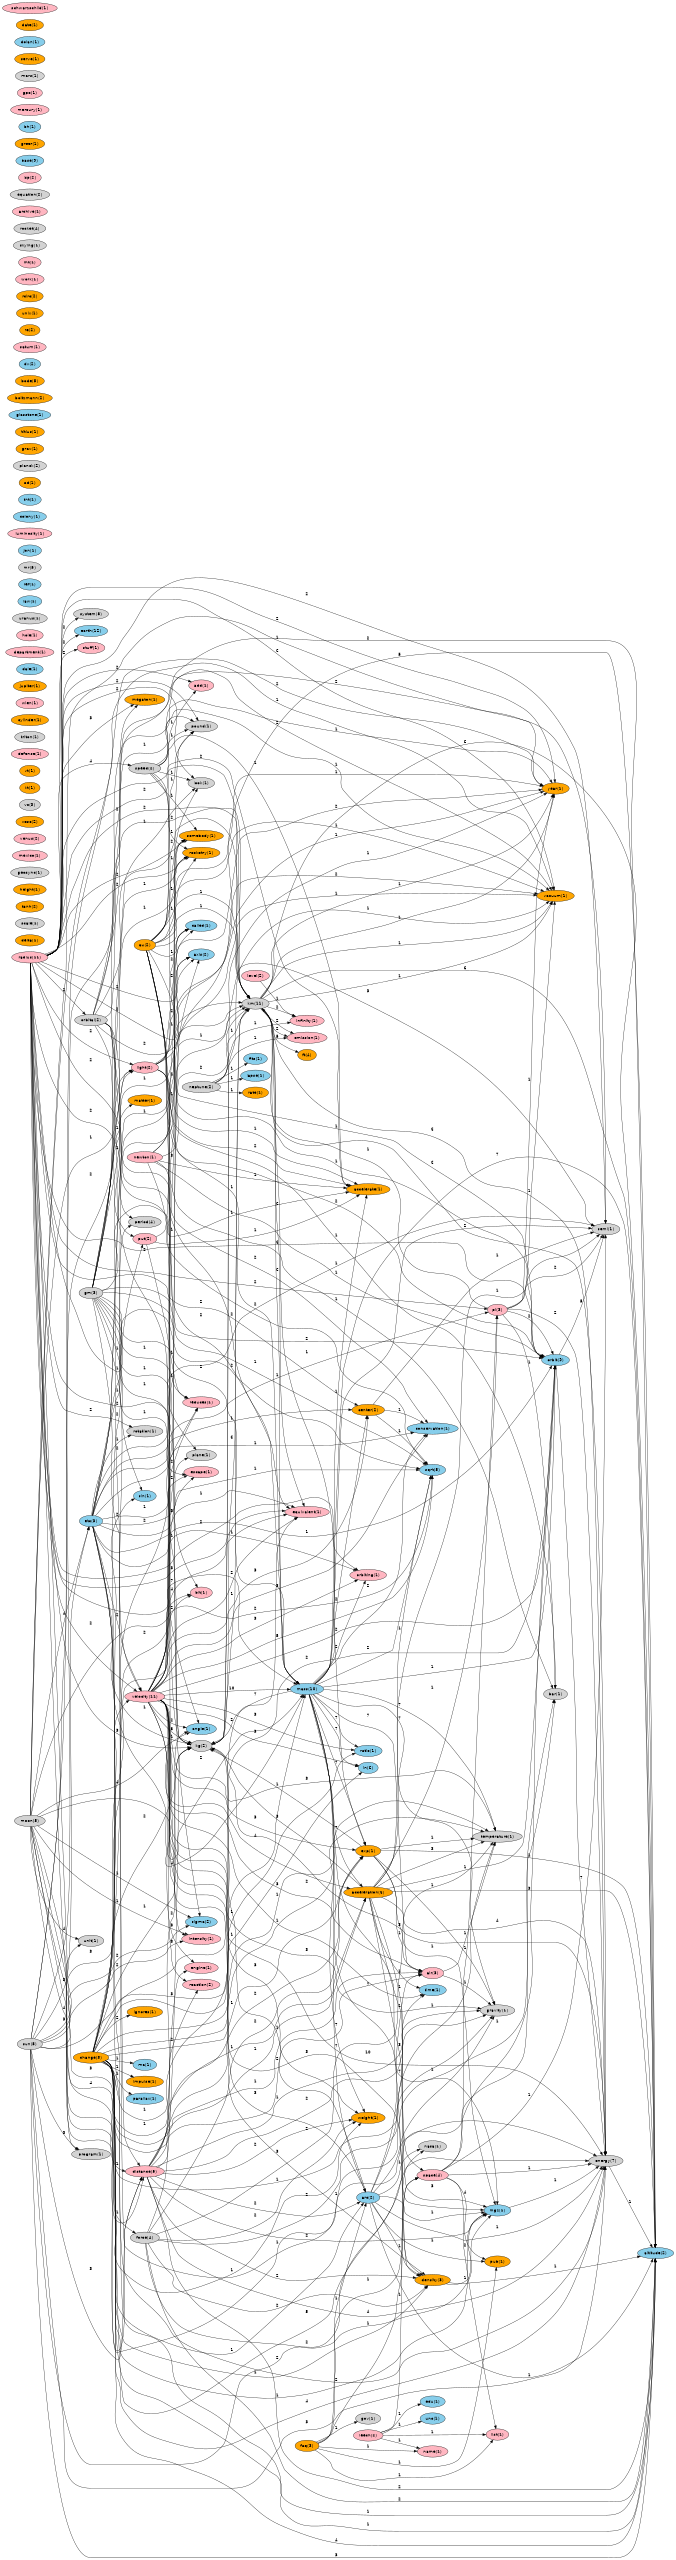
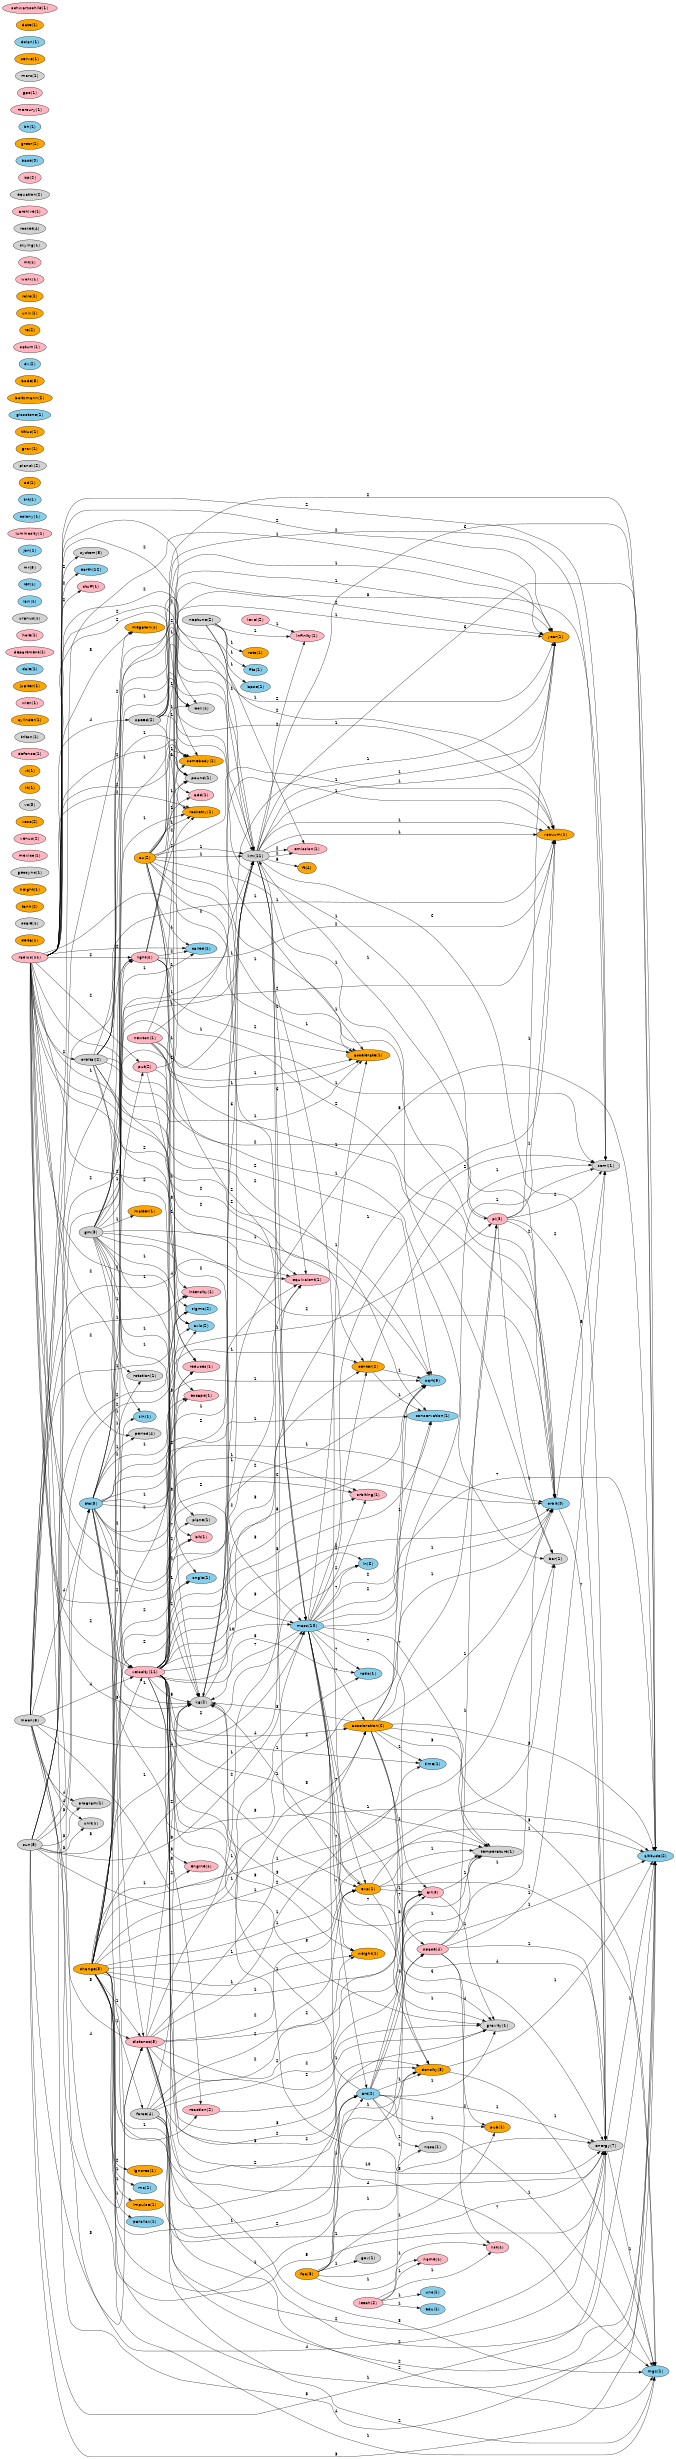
  digraph {
    fontname="DejaVu Sans"
    rankdir=LR
    node [fillcolor=lightpink fontname="DejaVu Sans" style=filled]
    edge [fontname="DejaVu Sans"]
    n1 [label="radius(11)"]
    n2 [label="stuff(1)"]
    n3 [label="put(2)"]
    n4 [fillcolor=lightgrey label="orbital(2)"]
    n5 [label="add(1)"]
    n6 [fillcolor=lightgrey label="speed(2)"]
    n7 [fillcolor=orange label="megaton(1)"]
    n8 [fillcolor=lightgrey label="pound(1)"]
    n9 [label="distance(5)"]
    n10 [fillcolor=lightgrey label="look(1)"]
    n11 [fillcolor=lightgrey label="system(8)"]
    n12 [label="light(2)"]
    n13 [fillcolor=lightgrey label="km(11)"]
    n14 [label="velocity(11)"]
    n15 [fillcolor=orange label="somebody(1)"]
    n16 [fillcolor=skyblue label="axis(2)"]
    n17 [label="equivalent(1)"]
    n18 [fillcolor=orange label="rocketry(1)"]
    n19 [fillcolor=lightgrey label="rotation(1)"]
    n20 [fillcolor=skyblue label="mass(10)"]
    n21 [fillcolor=orange label="center(2)"]
    n22 [label="escape(1)"]
    n23 [fillcolor=skyblue label="called(1)"]
    n24 [label="orbiting(1)"]
    n25 [fillcolor=lightgrey label="period(4)"]
    n26 [fillcolor=orange label="accelerate(1)"]
    n27 [fillcolor=skyblue label="sqrt(5)"]
    n28 [fillcolor=lightgrey label="kg(2)"]
    n29 [label="pi(3)"]
    n30 [fillcolor=skyblue label="orbit(9)"]
    n31 [fillcolor=orange label="year(1)"]
    n32 [fillcolor=orange label="vacuum(1)"]
    n33 [fillcolor=lightgrey label="semi(1)"]
    n34 [fillcolor=lightgrey label="energy(7)"]
    n35 [fillcolor=skyblue label="earth(12)"]
    n36 [label="reduces(1)"]
    n37 [fillcolor=skyblue label="conservation(1)"]
    n38 [fillcolor=skyblue label="altitude(2)"]
    n39 [fillcolor=orange label="weight(1)"]
    n40 [fillcolor=orange label="exp(1)"]
    n41 [fillcolor=skyblue label="arc(2)"]
    n42 [label="air(3)"]
    n43 [fillcolor=orange label="acceleration(6)"]
    n44 [fillcolor=lightgrey label="gravity(1)"]
    n45 [fillcolor=lightgrey label="temperature(1)"]
    n46 [fillcolor=orange label="density(3)"]
    n47 [fillcolor=skyblue label="mgz(1)"]
    n48 [fillcolor=skyblue label="time(1)"]
    n49 [label="infinity(1)"]
    n50 [fillcolor=orange label="ft(4)"]
    n51 [label="emission(1)"]
    n52 [fillcolor=skyblue label="ratio(1)"]
    n53 [label="bit(1)"]
    n54 [label="engine(1)"]
    n55 [label="reaction(2)"]
    n56 [fillcolor=skyblue label="angle(1)"]
    n57 [fillcolor=skyblue label="ln(6)"]
    n58 [fillcolor=lightgrey label="plane(1)"]
    n59 [fillcolor=lightgrey label="bar(1)"]
    n60 [fillcolor=lightgrey label="nasa(1)"]
    n61 [fillcolor=orange label="pub(1)"]
    n62 [label="space(4)"]
    n63 [fillcolor=orange label="delta(1)"]
    n64 [fillcolor=lightgrey label="scale(1)"]
    n65 [fillcolor=orange label="tanh(2)"]
    n66 [fillcolor=orange label="change(3)"]
    n67 [fillcolor=orange label="ignores(1)"]
    n68 [fillcolor=lightgrey label="force(4)"]
    n69 [fillcolor=skyblue label="ma(1)"]
    n70 [fillcolor=orange label="impulse(1)"]
    n71 [fillcolor=skyblue label="sin(1)"]
    n72 [fillcolor=skyblue label="parallax(1)"]
    n73 [label="list(1)"]
    n74 [fillcolor=orange label="faq(3)"]
    n75 [fillcolor=lightgrey label="gov(1)"]
    n76 [label="name(1)"]
    n77 [fillcolor=orange label="height(1)"]
    n78 [fillcolor=lightgrey label="geosync(1)"]
    n79 [fillcolor=orange label="au(2)"]
    n80 [fillcolor=skyblue label="sigma(2)"]
    n81 [label="intensity(1)"]
    n82 [label="mexico(1)"]
    n83 [label="venus(2)"]
    n84 [fillcolor=orange label="vesc(2)"]
    n85 [fillcolor=lightgrey label="vc(3)"]
    n86 [fillcolor=orange label="kt(1)"]
    n87 [fillcolor=orange label="vt(1)"]
    n88 [fillcolor=lightgrey label="gm(3)"]
    n89 [fillcolor=orange label="matter(1)"]
    n90 [label="defense(1)"]
    n91 [fillcolor=lightgrey label="triton(1)"]
    n92 [fillcolor=orange label="cylinder(1)"]
    n93 [label="wien(1)"]
    n94 [fillcolor=lightgrey label="sun(5)"]
    n95 [fillcolor=skyblue label="etc(3)"]
    n96 [fillcolor=lightgrey label="program(1)"]
    n97 [fillcolor=lightgrey label="unit(1)"]
    n98 [fillcolor=orange label="jupiter(1)"]
    n99 [fillcolor=lightgrey label="moon(5)"]
    n100 [fillcolor=skyblue label="dale(1)"]
    n101 [label="department(1)"]
    n102 [label="hole(1)"]
    n103 [fillcolor=lightgrey label="uranus(1)"]
    n104 [label="leech(2)"]
    n105 [fillcolor=skyblue label="unc(1)"]
    n106 [fillcolor=skyblue label="edu(1)"]
    n107 [fillcolor=skyblue label="law(1)"]
    n108 [label="level(2)"]
    n109 [fillcolor=skyblue label="ref(1)"]
    n110 [fillcolor=lightgrey label="mr(5)"]
    n111 [fillcolor=skyblue label="jon(1)"]
    n112 [label="luminosity(1)"]
    n113 [fillcolor=skyblue label="colony(1)"]
    n114 [fillcolor=skyblue label="tnt(1)"]
    n115 [fillcolor=orange label="ad(1)"]
    n116 [fillcolor=lightgrey label="neptune(2)"]
    n117 [fillcolor=skyblue label="fits(1)"]
    n118 [fillcolor=skyblue label="lapse(1)"]
    n119 [fillcolor=orange label="rate(1)"]
    n120 [fillcolor=lightgrey label="planck(2)"]
    n121 [fillcolor=orange label="grav(1)"]
    n122 [fillcolor=orange label="titius(1)"]
    n123 [fillcolor=skyblue label="glasstone(1)"]
    n124 [fillcolor=orange label="boltzmann(2)"]
    n125 [fillcolor=orange label="bode(5)"]
    n126 [fillcolor=skyblue label="dv(2)"]
    n127 [label="saturn(1)"]
    n128 [fillcolor=orange label="re(2)"]
    n129 [fillcolor=orange label="unix(1)"]
    n130 [fillcolor=orange label="rcirc(2)"]
    n131 [label="work(1)"]
    n132 [label="newton(1)"]
    n133 [label="mt(1)"]
    n134 [fillcolor=lightgrey label="skying(1)"]
    n135 [fillcolor=lightgrey label="rocket(4)"]
    n136 [label="archive(1)"]
    n137 [fillcolor=lightgrey label="equation(2)"]
    n138 [label="isp(2)"]
    n139 [fillcolor=skyblue label="base(9)"]
    n140 [fillcolor=orange label="greer(1)"]
    n141 [fillcolor=skyblue label="bh(1)"]
    n142 [label="mercury(1)"]
    n143 [label="gpo(1)"]
    n144 [fillcolor=lightgrey label="mars(1)"]
    n145 [fillcolor=orange label="serve(1)"]
    n146 [fillcolor=skyblue label="dolan(1)"]
    n147 [fillcolor=orange label="date(1)"]
    n148 [label="schwarzschild(1)"]
    n1 -> n2 [label=2]
    n1 -> n3 [label=2]
    n1 -> n4 [label=2]
    n1 -> n5 [label=2]
    n1 -> n6 [label=4]
    n1 -> n7 [label=3]
    n1 -> n8 [label=2]
    n1 -> n9 [label=3]
    n1 -> n10 [label=2]
    n1 -> n11 [label=2]
    n1 -> n12 [label=2]
    n1 -> n13 [label=2]
    n1 -> n13 [label=2]
    n1 -> n14 [label=2]
    n1 -> n15 [label=2]
    n1 -> n16 [label=2]
    n1 -> n17 [label=3]
    n1 -> n18 [label=2]
    n1 -> n19 [label=2]
    n1 -> n20 [label=7]
    n1 -> n21 [label=2]
    n1 -> n22 [label=2]
    n1 -> n23 [label=2]
    n1 -> n24 [label=2]
    n1 -> n25 [label=2]
    n1 -> n26 [label=2]
    n1 -> n27 [label=2]
    n1 -> n28 [label=3]
    n1 -> n29 [label=2]
    n1 -> n30 [label=6]
    n1 -> n31 [label=2]
-   n1 -> n32 [label=6]
+   n1 -> n32 [label=2]
    n1 -> n33 [label=2]
    n1 -> n34 [label=5]
    n1 -> n35 [label=2]
    n3 -> n8 [label=1]
    n3 -> n26 [label=1]
    n3 -> n36 [label=1]
    n4 -> n7 [label=2]
    n4 -> n9 [label=2]
    n4 -> n13 [label=2]
    n4 -> n13 [label=2]
    n4 -> n16 [label=2]
    n4 -> n17 [label=2]
    n4 -> n27 [label=2]
    n4 -> n28 [label=2]
    n4 -> n33 [label=2]
    n4 -> n37 [label=2]
    n4 -> n38 [label=2]
    n6 -> n8 [label=1]
    n6 -> n10 [label=1]
    n6 -> n15 [label=1]
    n6 -> n18 [label=1]
    n6 -> n26 [label=1]
    n6 -> n30 [label=1]
    n6 -> n31 [label=1]
    n6 -> n32 [label=1]
    n9 -> n17 [label=2]
    n9 -> n28 [label=2]
    n9 -> n34 [label=4]
    n9 -> n38 [label=2]
-   n9 -> n39 [label=2]
    n9 -> n40 [label=2]
    n9 -> n41 [label=2]
    n9 -> n42 [label=2]
    n9 -> n43 [label=1]
    n9 -> n44 [label=2]
    n9 -> n45 [label=2]
    n9 -> n46 [label=2]
    n9 -> n47 [label=2]
    n9 -> n48 [label=1]
    n12 -> n15 [label=2]
    n12 -> n18 [label=2]
    n12 -> n20 [label=2]
    n12 -> n23 [label=2]
    n12 -> n26 [label=2]
    n12 -> n30 [label=2]
    n12 -> n31 [label=2]
    n12 -> n32 [label=2]
    n13 -> n17 [label=6]
    n13 -> n20 [label=6]
    n13 -> n28 [label=6]
    n13 -> n31 [label=1]
    n13 -> n31 [label=1]
    n13 -> n32 [label=1]
    n13 -> n32 [label=1]
    n13 -> n34 [label=6]
    n13 -> n34 [label=6]
    n13 -> n38 [label=6]
    n13 -> n38 [label=6]
    n13 -> n40 [label=1]
    n13 -> n49 [label=2]
    n13 -> n50 [label=5]
    n13 -> n51 [label=2]
    n13 -> n51 [label=2]
    n14 -> n13 [label=2]
    n14 -> n16 [label=3]
    n14 -> n17 [label=2]
    n14 -> n20 [label=10]
    n14 -> n21 [label=3]
    n14 -> n22 [label=3]
    n14 -> n24 [label=3]
    n14 -> n27 [label=5]
    n14 -> n28 [label=5]
    n14 -> n30 [label=2]
    n14 -> n33 [label=3]
    n14 -> n34 [label=10]
    n14 -> n36 [label=2]
    n14 -> n37 [label=3]
    n14 -> n38 [label=5]
    n14 -> n39 [label=3]
    n14 -> n40 [label=3]
    n14 -> n41 [label=3]
    n14 -> n42 [label=3]
    n14 -> n43 [label=4]
    n14 -> n44 [label=3]
    n14 -> n45 [label=3]
    n14 -> n46 [label=3]
    n14 -> n47 [label=3]
    n14 -> n48 [label=1]
    n14 -> n52 [label=3]
    n14 -> n53 [label=2]
    n14 -> n54 [label=3]
    n14 -> n55 [label=3]
    n14 -> n56 [label=2]
    n14 -> n57 [label=3]
    n14 -> n58 [label=2]
    n20 -> n21 [label=2]
    n20 -> n24 [label=2]
    n20 -> n26 [label=1]
    n20 -> n27 [label=2]
    n20 -> n28 [label=7]
    n20 -> n30 [label=1]
    n20 -> n33 [label=2]
    n20 -> n37 [label=2]
    n20 -> n38 [label=7]
    n20 -> n39 [label=7]
    n20 -> n40 [label=7]
    n20 -> n41 [label=7]
    n20 -> n42 [label=7]
    n20 -> n43 [label=7]
    n20 -> n44 [label=7]
    n20 -> n45 [label=7]
    n20 -> n46 [label=7]
    n20 -> n47 [label=7]
    n20 -> n52 [label=7]
    n20 -> n57 [label=7]
    n21 -> n27 [label=1]
    n21 -> n33 [label=1]
    n21 -> n37 [label=1]
    n28 -> n13 [label=1]
    n28 -> n31 [label=1]
    n28 -> n32 [label=1]
    n28 -> n34 [label=3]
    n29 -> n13 [label=1]
    n29 -> n30 [label=2]
    n29 -> n31 [label=1]
    n29 -> n32 [label=1]
    n29 -> n33 [label=2]
    n29 -> n34 [label=2]
    n29 -> n59 [label=1]
    n30 -> n33 [label=5]
    n30 -> n34 [label=7]
    n34 -> n38 [label=1]
-   n47 -> n34 [label=1]
+   n34 -> n47 [label=1]
    n40 -> n28 [label=1]
    n40 -> n38 [label=1]
    n40 -> n42 [label=1]
    n40 -> n44 [label=1]
    n40 -> n45 [label=1]
    n40 -> n47 [label=1]
    n41 -> n28 [label=1]
    n41 -> n34 [label=1]
    n41 -> n38 [label=1]
    n41 -> n42 [label=1]
    n41 -> n44 [label=1]
    n41 -> n45 [label=1]
    n41 -> n46 [label=1]
    n41 -> n47 [label=1]
    n41 -> n60 [label=1]
    n41 -> n61 [label=1]
    n42 -> n44 [label=1]
    n42 -> n45 [label=1]
    n43 -> n27 [label=1]
    n43 -> n28 [label=3]
    n43 -> n29 [label=1]
    n43 -> n30 [label=1]
    n43 -> n33 [label=1]
    n43 -> n34 [label=4]
    n43 -> n38 [label=3]
    n43 -> n45 [label=3]
    n43 -> n46 [label=3]
    n43 -> n47 [label=3]
    n43 -> n48 [label=1]
    n43 -> n62 [label=1]
    n46 -> n38 [label=1]
    n46 -> n47 [label=1]
    n62 -> n29 [label=1]
    n62 -> n30 [label=1]
    n62 -> n33 [label=1]
    n62 -> n34 [label=1]
    n62 -> n61 [label=4]
    n62 -> n73 [label=2]
    n66 -> n3 [label=2]
    n66 -> n9 [label=1]
    n66 -> n27 [label=2]
    n66 -> n28 [label=1]
    n66 -> n30 [label=2]
    n66 -> n36 [label=2]
    n66 -> n38 [label=1]
    n66 -> n39 [label=1]
    n66 -> n40 [label=1]
    n66 -> n41 [label=1]
    n66 -> n42 [label=1]
    n66 -> n43 [label=1]
-   n66 -> n44 [label=1]
+   n55 -> n44 [label=1]
    n66 -> n45 [label=1]
    n66 -> n46 [label=1]
    n66 -> n47 [label=1]
    n66 -> n52 [label=1]
    n66 -> n53 [label=2]
    n66 -> n54 [label=1]
    n66 -> n55 [label=1]
    n66 -> n56 [label=2]
    n66 -> n57 [label=1]
    n66 -> n67 [label=2]
    n66 -> n68 [label=1]
    n66 -> n69 [label=1]
    n66 -> n70 [label=1]
    n66 -> n71 [label=2]
    n66 -> n72 [label=1]
    n68 -> n28 [label=2]
    n68 -> n38 [label=2]
    n68 -> n39 [label=2]
    n68 -> n40 [label=2]
    n68 -> n44 [label=2]
    n68 -> n45 [label=2]
    n68 -> n46 [label=2]
    n68 -> n47 [label=2]
    n74 -> n41 [label=1]
    n74 -> n60 [label=1]
    n74 -> n61 [label=1]
    n74 -> n62 [label=1]
    n74 -> n73 [label=1]
    n74 -> n75 [label=1]
    n74 -> n76 [label=1]
    n79 -> n5 [label=1]
    n79 -> n8 [label=1]
    n79 -> n10 [label=1]
    n79 -> n13 [label=1]
    n79 -> n13 [label=1]
    n79 -> n15 [label=1]
    n79 -> n18 [label=1]
    n79 -> n20 [label=1]
    n79 -> n23 [label=1]
    n79 -> n26 [label=1]
    n79 -> n28 [label=1]
    n79 -> n30 [label=1]
    n79 -> n31 [label=1]
    n79 -> n32 [label=1]
    n79 -> n59 [label=1]
    n79 -> n80 [label=1]
    n79 -> n81 [label=1]
    n88 -> n8 [label=1]
    n88 -> n10 [label=1]
    n88 -> n12 [label=1]
    n88 -> n14 [label=1]
    n88 -> n15 [label=1]
    n88 -> n18 [label=1]
    n88 -> n20 [label=2]
    n88 -> n23 [label=1]
    n88 -> n26 [label=1]
    n88 -> n27 [label=1]
    n88 -> n30 [label=2]
    n88 -> n34 [label=1]
    n88 -> n36 [label=1]
    n88 -> n53 [label=1]
    n88 -> n56 [label=1]
    n88 -> n58 [label=1]
    n88 -> n71 [label=1]
    n88 -> n89 [label=1]
    n94 -> n9 [label=3]
    n94 -> n12 [label=2]
    n94 -> n14 [label=3]
    n94 -> n20 [label=3]
    n94 -> n31 [label=2]
    n94 -> n32 [label=2]
    n94 -> n34 [label=3]
    n94 -> n38 [label=3]
    n94 -> n59 [label=2]
    n94 -> n80 [label=2]
    n94 -> n81 [label=2]
    n94 -> n95 [label=3]
    n94 -> n96 [label=3]
    n94 -> n97 [label=3]
    n95 -> n13 [label=1]
    n95 -> n13 [label=1]
    n95 -> n14 [label=2]
    n95 -> n16 [label=1]
    n95 -> n17 [label=1]
    n95 -> n19 [label=1]
    n95 -> n20 [label=2]
    n95 -> n21 [label=1]
    n95 -> n22 [label=1]
    n95 -> n24 [label=1]
    n95 -> n25 [label=1]
    n95 -> n27 [label=1]
    n95 -> n28 [label=1]
    n95 -> n29 [label=1]
    n95 -> n30 [label=1]
    n95 -> n33 [label=1]
    n95 -> n34 [label=2]
    n95 -> n37 [label=1]
    n95 -> n38 [label=1]
    n99 -> n9 [label=4]
    n99 -> n12 [label=1]
-   n99 -> n56 [label=4]
+   n99 -> n14 [label=4]
    n99 -> n17 [label=4]
    n99 -> n20 [label=4]
    n99 -> n31 [label=1]
    n99 -> n32 [label=1]
    n99 -> n34 [label=4]
    n99 -> n38 [label=4]
    n99 -> n59 [label=1]
    n99 -> n80 [label=1]
    n99 -> n81 [label=1]
    n99 -> n95 [label=4]
    n99 -> n96 [label=4]
    n99 -> n97 [label=4]
    n104 -> n62 [label=1]
    n104 -> n73 [label=1]
    n104 -> n76 [label=1]
    n104 -> n105 [label=1]
    n104 -> n106 [label=1]
    n108 -> n49 [label=1]
    n116 -> n13 [label=1]
    n116 -> n49 [label=1]
    n116 -> n51 [label=1]
    n116 -> n117 [label=1]
    n116 -> n118 [label=1]
    n116 -> n119 [label=1]
    n132 -> n13 [label=1]
    n132 -> n26 [label=1]
    n132 -> n28 [label=1]
    n132 -> n30 [label=1]
    n132 -> n31 [label=1]
    n132 -> n32 [label=1]
    n132 -> n59 [label=1]
  }
